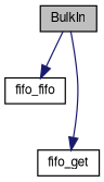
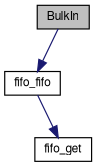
  digraph {
    rankdir=TB
    node [color=black fillcolor=white fontname=FreeSans fontsize=10 shape=record style=filled]
    edge [color=midnightblue fontname=FreeSans fontsize=10 labelfontname=FreeSans labelfontsize=10 style=solid]
    n1 [fillcolor=grey75 fontcolor=black height=0.2 label=BulkIn width=0.4]
    n2 [height=0.2 label=fifo_fifo width=0.4]
    n3 [height=0.2 label=fifo_get width=0.4]
    n1 -> n2
-   n1 -> n3
+   n2 -> n3
  }
